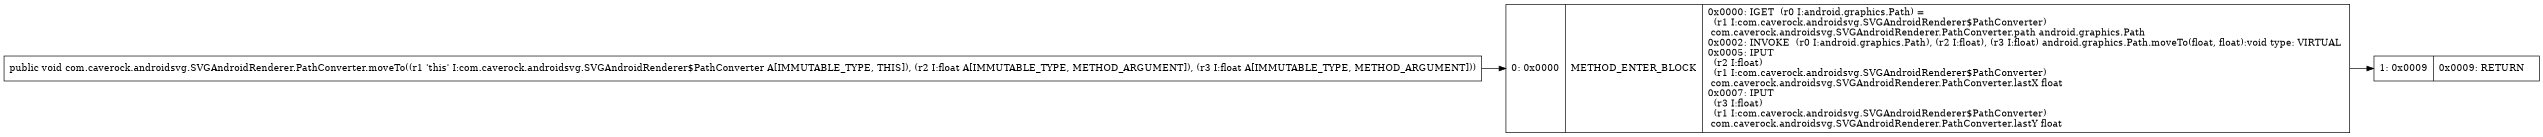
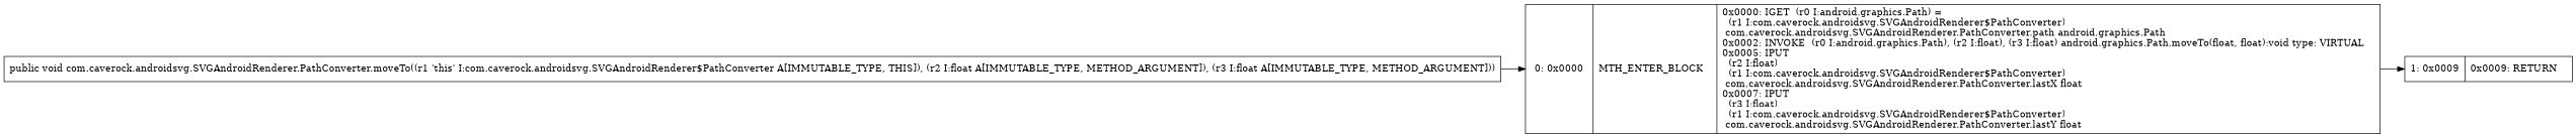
  digraph {
    rankdir=LR
    node [shape=record]
-   n1 [label="{0\:\ 0x0000|METHOD_ENTER_BLOCK\l|0x0000: IGET  (r0 I:android.graphics.Path) = \l  (r1 I:com.caverock.androidsvg.SVGAndroidRenderer$PathConverter)\l com.caverock.androidsvg.SVGAndroidRenderer.PathConverter.path android.graphics.Path \l0x0002: INVOKE  (r0 I:android.graphics.Path), (r2 I:float), (r3 I:float) android.graphics.Path.moveTo(float, float):void type: VIRTUAL \l0x0005: IPUT  \l  (r2 I:float)\l  (r1 I:com.caverock.androidsvg.SVGAndroidRenderer$PathConverter)\l com.caverock.androidsvg.SVGAndroidRenderer.PathConverter.lastX float \l0x0007: IPUT  \l  (r3 I:float)\l  (r1 I:com.caverock.androidsvg.SVGAndroidRenderer$PathConverter)\l com.caverock.androidsvg.SVGAndroidRenderer.PathConverter.lastY float \l}"]
+   n1 [label="{0\:\ 0x0000|MTH_ENTER_BLOCK\l|0x0000: IGET  (r0 I:android.graphics.Path) = \l  (r1 I:com.caverock.androidsvg.SVGAndroidRenderer$PathConverter)\l com.caverock.androidsvg.SVGAndroidRenderer.PathConverter.path android.graphics.Path \l0x0002: INVOKE  (r0 I:android.graphics.Path), (r2 I:float), (r3 I:float) android.graphics.Path.moveTo(float, float):void type: VIRTUAL \l0x0005: IPUT  \l  (r2 I:float)\l  (r1 I:com.caverock.androidsvg.SVGAndroidRenderer$PathConverter)\l com.caverock.androidsvg.SVGAndroidRenderer.PathConverter.lastX float \l0x0007: IPUT  \l  (r3 I:float)\l  (r1 I:com.caverock.androidsvg.SVGAndroidRenderer$PathConverter)\l com.caverock.androidsvg.SVGAndroidRenderer.PathConverter.lastY float \l}"]
    n2 [label="{1\:\ 0x0009|0x0009: RETURN   \l}"]
    n3 [label="{public void com.caverock.androidsvg.SVGAndroidRenderer.PathConverter.moveTo((r1 'this' I:com.caverock.androidsvg.SVGAndroidRenderer$PathConverter A[IMMUTABLE_TYPE, THIS]), (r2 I:float A[IMMUTABLE_TYPE, METHOD_ARGUMENT]), (r3 I:float A[IMMUTABLE_TYPE, METHOD_ARGUMENT])) }"]
    n1 -> n2
    n3 -> n1
  }
